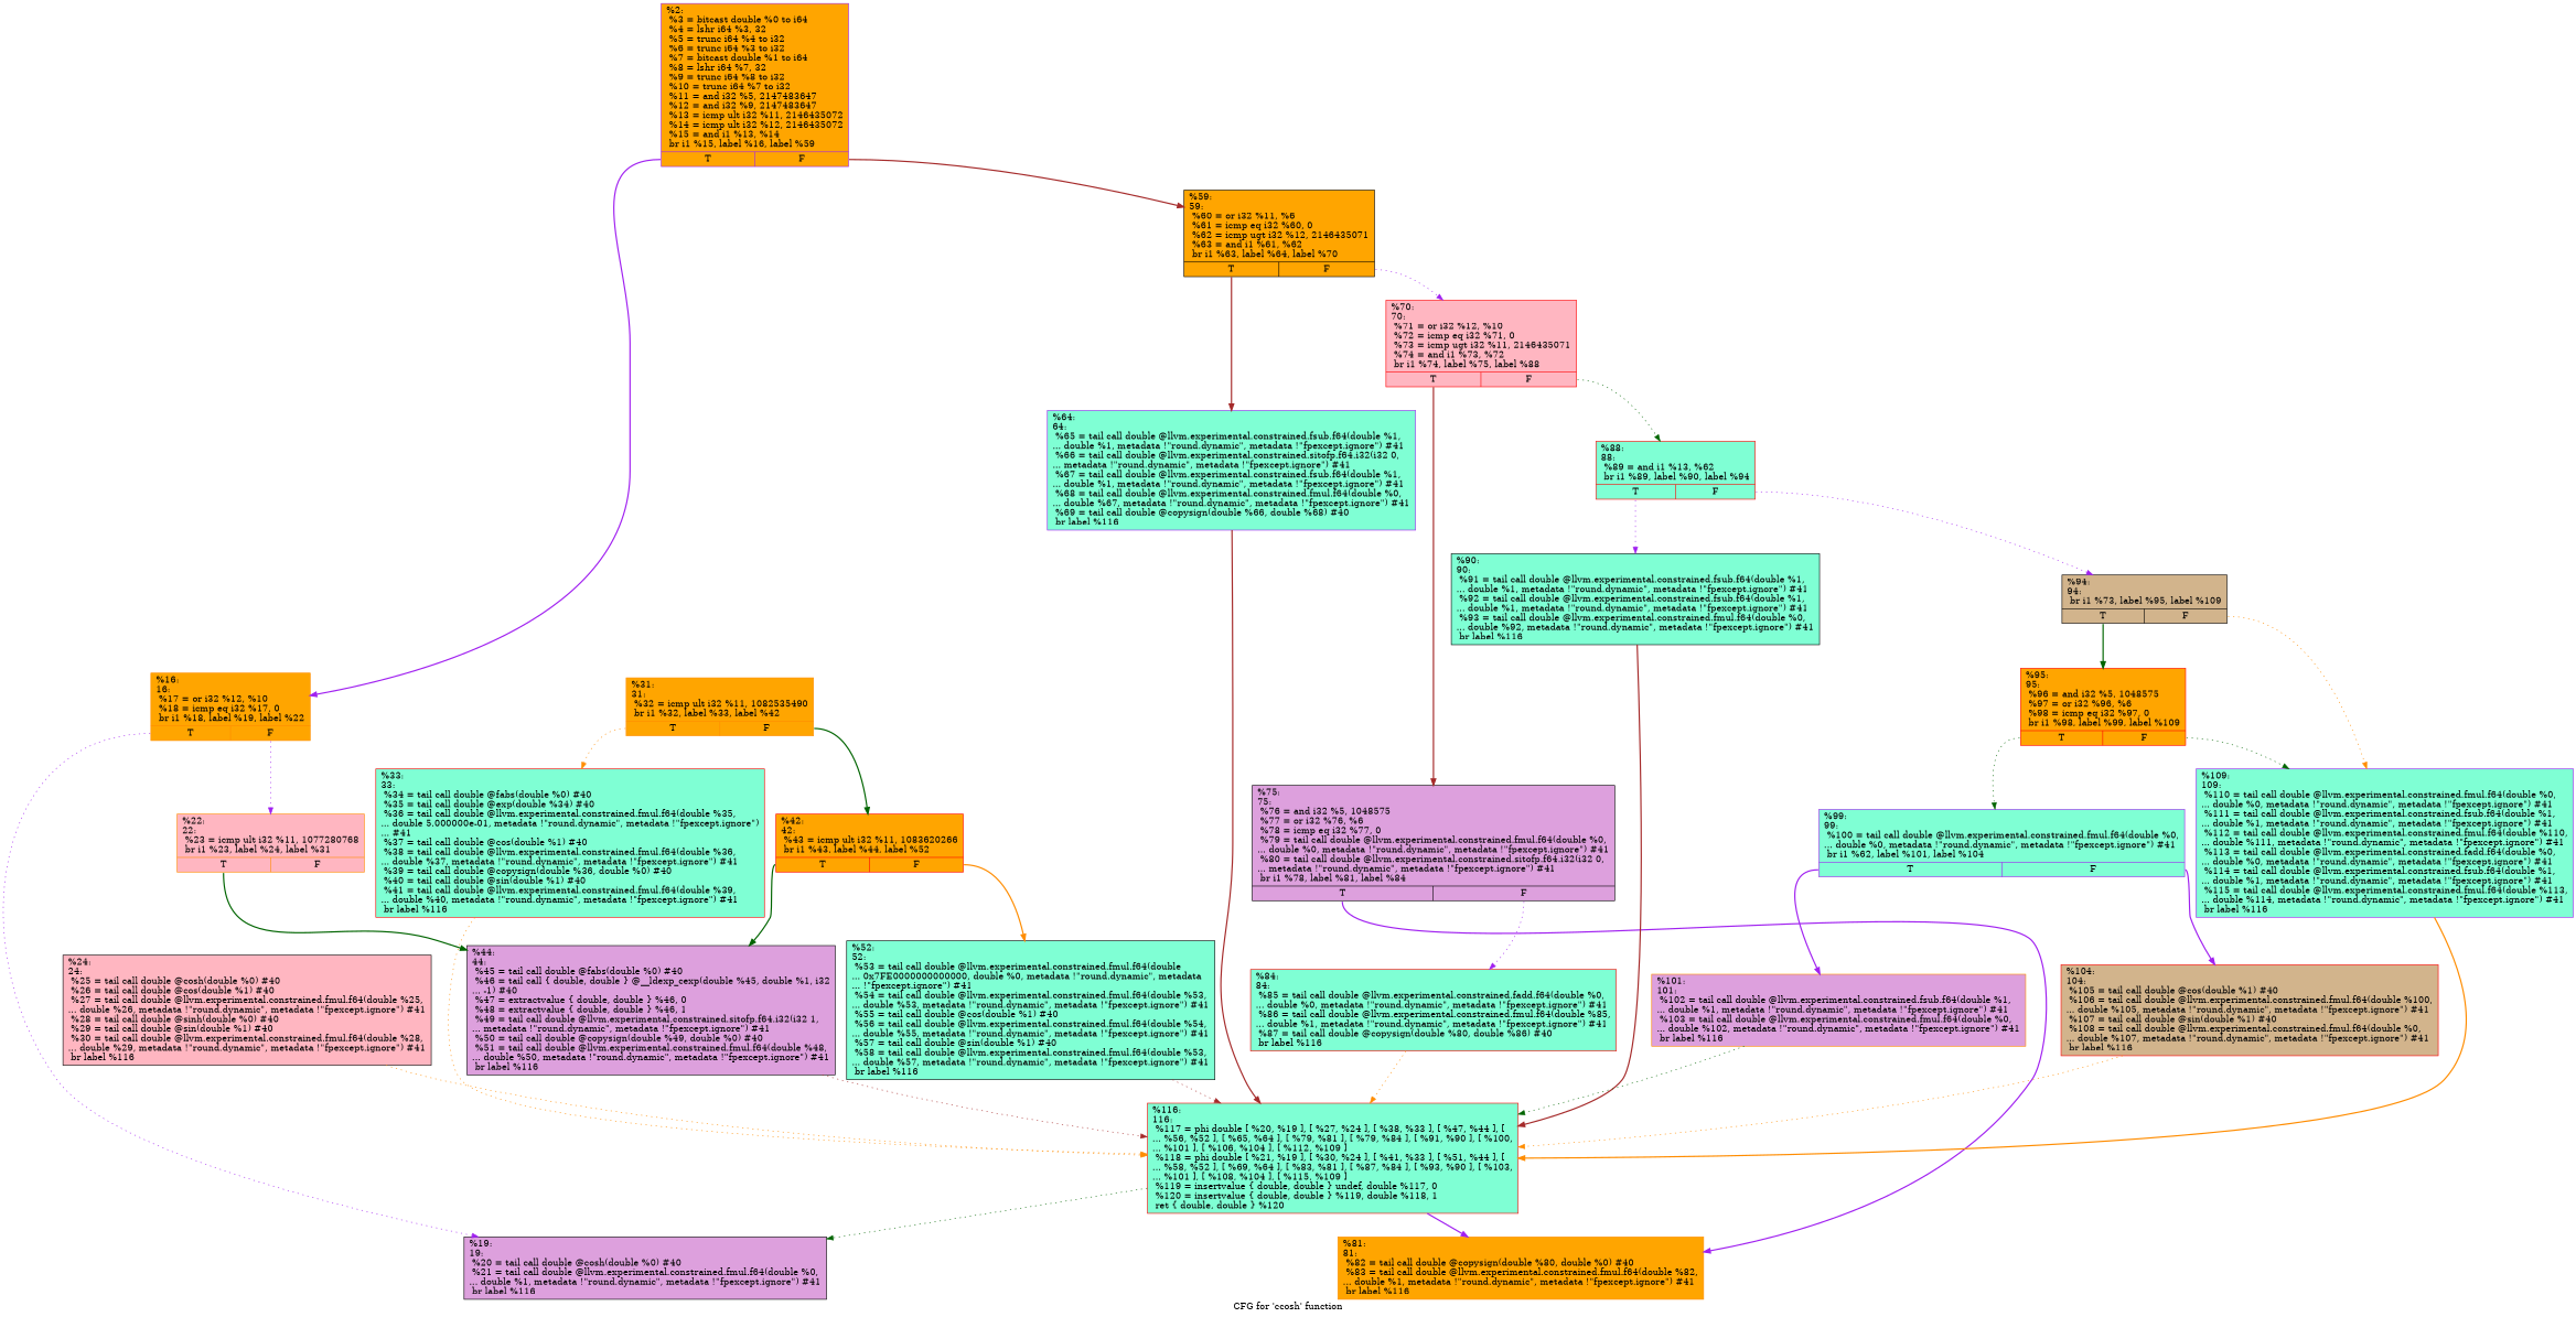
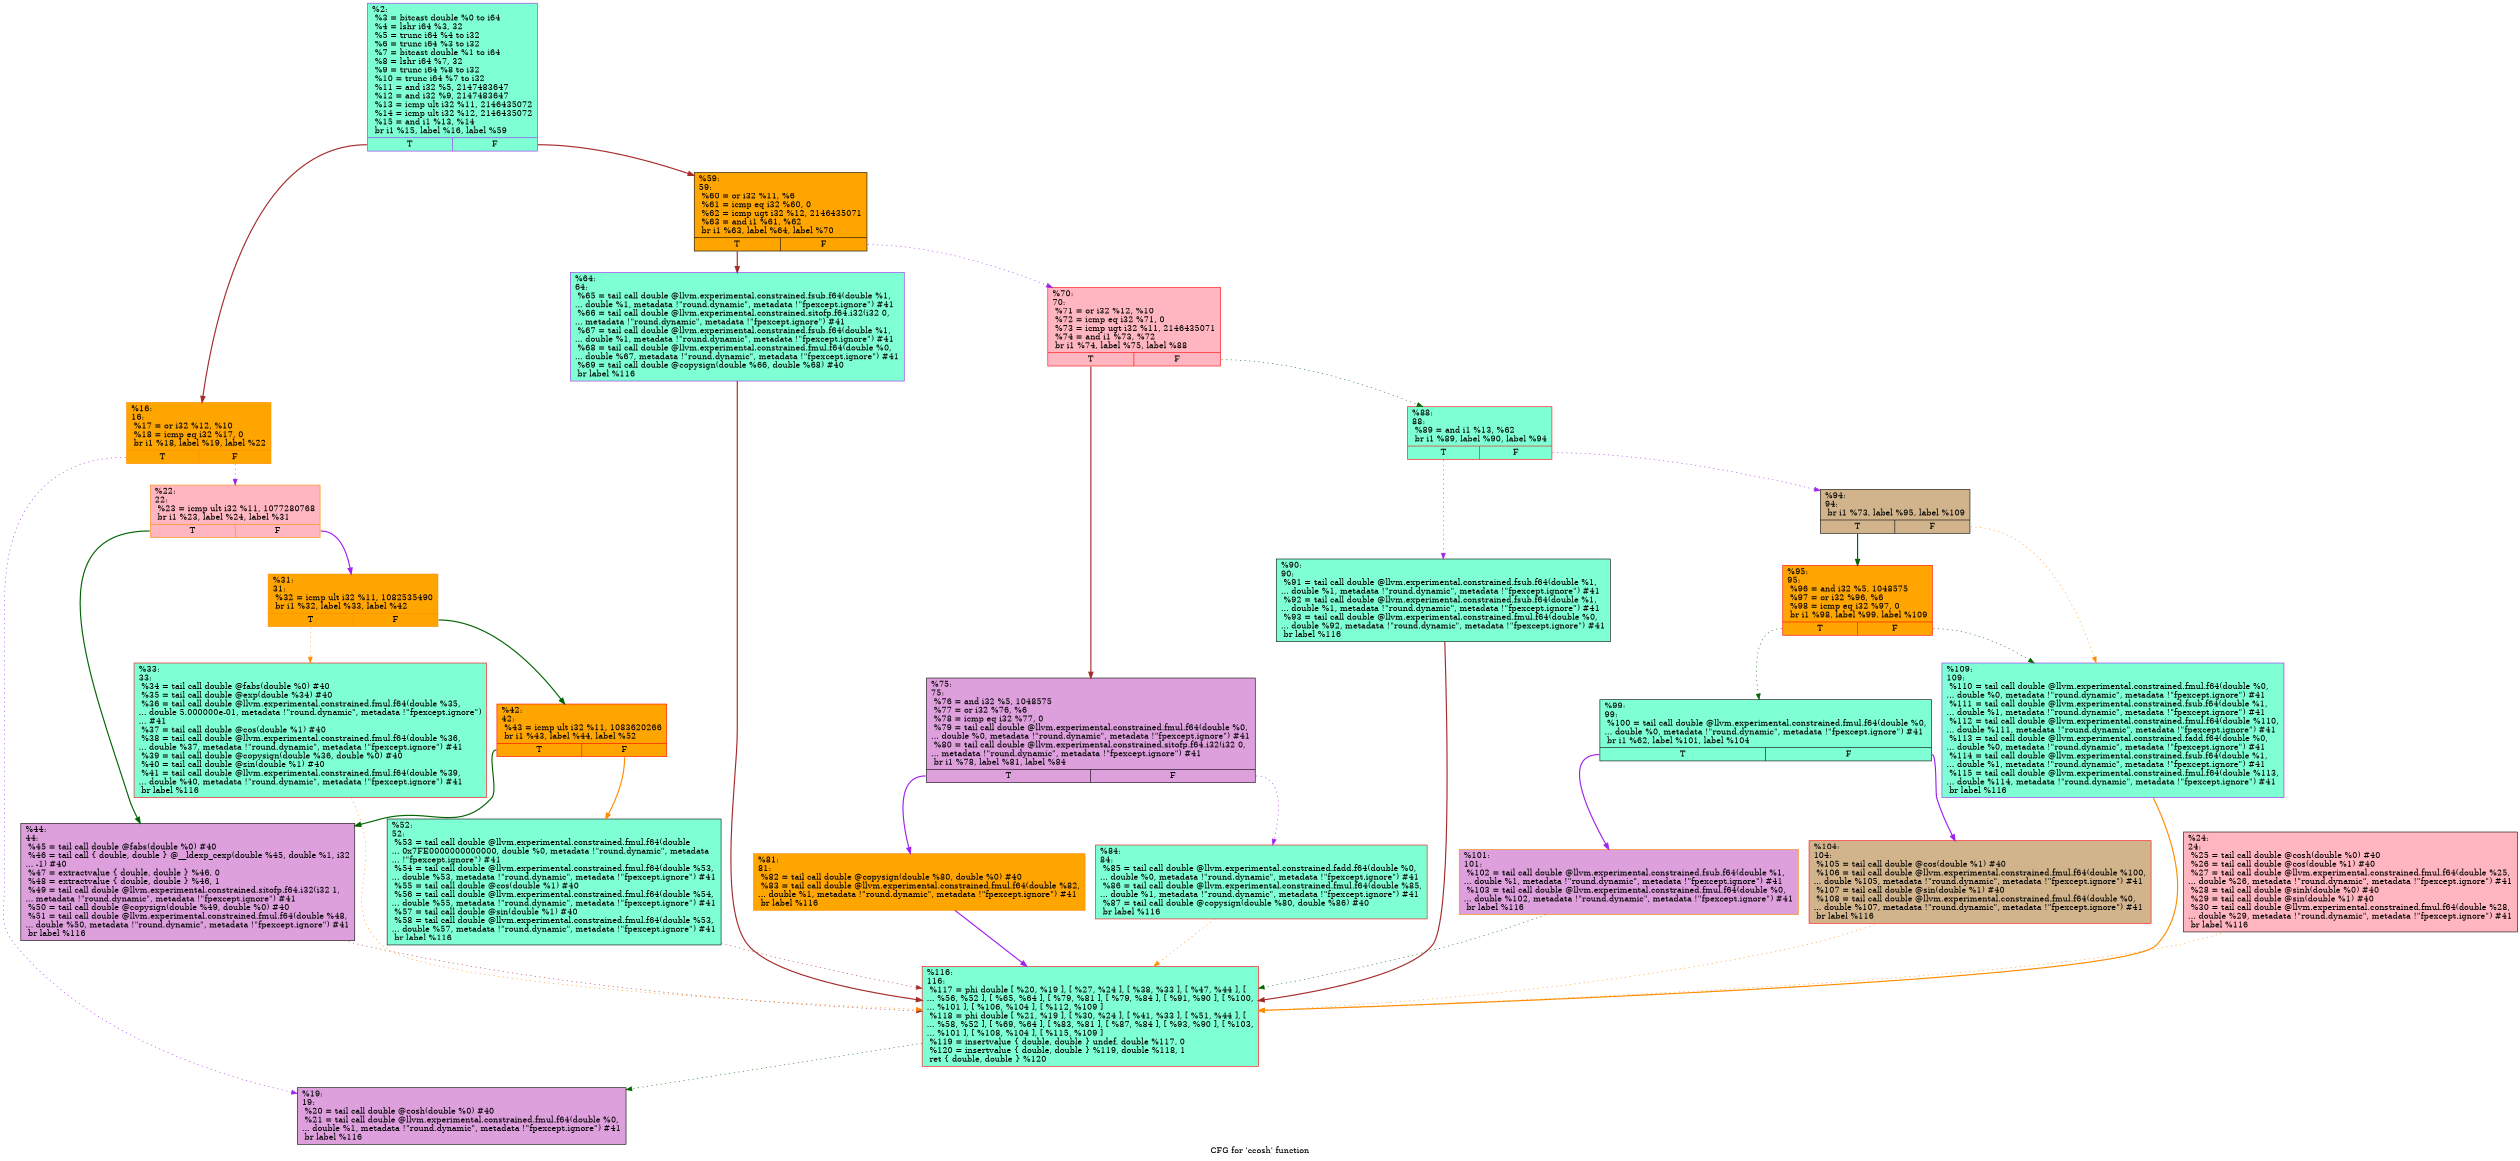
  digraph {
    label="CFG for 'ccosh' function"
    node [color=black fillcolor=aquamarine shape=record style=filled]
    edge [color=purple style=dotted]
-   n1 [color=purple fillcolor=orange label="{%2:\l  %3 = bitcast double %0 to i64\l  %4 = lshr i64 %3, 32\l  %5 = trunc i64 %4 to i32\l  %6 = trunc i64 %3 to i32\l  %7 = bitcast double %1 to i64\l  %8 = lshr i64 %7, 32\l  %9 = trunc i64 %8 to i32\l  %10 = trunc i64 %7 to i32\l  %11 = and i32 %5, 2147483647\l  %12 = and i32 %9, 2147483647\l  %13 = icmp ult i32 %11, 2146435072\l  %14 = icmp ult i32 %12, 2146435072\l  %15 = and i1 %13, %14\l  br i1 %15, label %16, label %59\l|{<s0>T|<s1>F}}"]
+   n1 [color=purple label="{%2:\l  %3 = bitcast double %0 to i64\l  %4 = lshr i64 %3, 32\l  %5 = trunc i64 %4 to i32\l  %6 = trunc i64 %3 to i32\l  %7 = bitcast double %1 to i64\l  %8 = lshr i64 %7, 32\l  %9 = trunc i64 %8 to i32\l  %10 = trunc i64 %7 to i32\l  %11 = and i32 %5, 2147483647\l  %12 = and i32 %9, 2147483647\l  %13 = icmp ult i32 %11, 2146435072\l  %14 = icmp ult i32 %12, 2146435072\l  %15 = and i1 %13, %14\l  br i1 %15, label %16, label %59\l|{<s0>T|<s1>F}}"]
    n2 [color=darkorange fillcolor=orange label="{%16:\l16:                                               \l  %17 = or i32 %12, %10\l  %18 = icmp eq i32 %17, 0\l  br i1 %18, label %19, label %22\l|{<s0>T|<s1>F}}"]
    n3 [fillcolor=orange label="{%59:\l59:                                               \l  %60 = or i32 %11, %6\l  %61 = icmp eq i32 %60, 0\l  %62 = icmp ugt i32 %12, 2146435071\l  %63 = and i1 %61, %62\l  br i1 %63, label %64, label %70\l|{<s0>T|<s1>F}}"]
    n4 [fillcolor=plum label="{%19:\l19:                                               \l  %20 = tail call double @cosh(double %0) #40\l  %21 = tail call double @llvm.experimental.constrained.fmul.f64(double %0,\l... double %1, metadata !\"round.dynamic\", metadata !\"fpexcept.ignore\") #41\l  br label %116\l}"]
    n5 [color=darkorange fillcolor=lightpink label="{%22:\l22:                                               \l  %23 = icmp ult i32 %11, 1077280768\l  br i1 %23, label %24, label %31\l|{<s0>T|<s1>F}}"]
    n6 [color=purple label="{%64:\l64:                                               \l  %65 = tail call double @llvm.experimental.constrained.fsub.f64(double %1,\l... double %1, metadata !\"round.dynamic\", metadata !\"fpexcept.ignore\") #41\l  %66 = tail call double @llvm.experimental.constrained.sitofp.f64.i32(i32 0,\l... metadata !\"round.dynamic\", metadata !\"fpexcept.ignore\") #41\l  %67 = tail call double @llvm.experimental.constrained.fsub.f64(double %1,\l... double %1, metadata !\"round.dynamic\", metadata !\"fpexcept.ignore\") #41\l  %68 = tail call double @llvm.experimental.constrained.fmul.f64(double %0,\l... double %67, metadata !\"round.dynamic\", metadata !\"fpexcept.ignore\") #41\l  %69 = tail call double @copysign(double %66, double %68) #40\l  br label %116\l}"]
    n7 [color=red fillcolor=lightpink label="{%70:\l70:                                               \l  %71 = or i32 %12, %10\l  %72 = icmp eq i32 %71, 0\l  %73 = icmp ugt i32 %11, 2146435071\l  %74 = and i1 %73, %72\l  br i1 %74, label %75, label %88\l|{<s0>T|<s1>F}}"]
    n8 [color=darkorange fillcolor=orange label="{%31:\l31:                                               \l  %32 = icmp ult i32 %11, 1082535490\l  br i1 %32, label %33, label %42\l|{<s0>T|<s1>F}}"]
    n9 [fillcolor=plum label="{%44:\l44:                                               \l  %45 = tail call double @fabs(double %0) #40\l  %46 = tail call \{ double, double \} @__ldexp_cexp(double %45, double %1, i32\l... -1) #40\l  %47 = extractvalue \{ double, double \} %46, 0\l  %48 = extractvalue \{ double, double \} %46, 1\l  %49 = tail call double @llvm.experimental.constrained.sitofp.f64.i32(i32 1,\l... metadata !\"round.dynamic\", metadata !\"fpexcept.ignore\") #41\l  %50 = tail call double @copysign(double %49, double %0) #40\l  %51 = tail call double @llvm.experimental.constrained.fmul.f64(double %48,\l... double %50, metadata !\"round.dynamic\", metadata !\"fpexcept.ignore\") #41\l  br label %116\l}"]
    n10 [color=red label="{%116:\l116:                                              \l  %117 = phi double [ %20, %19 ], [ %27, %24 ], [ %38, %33 ], [ %47, %44 ], [\l... %56, %52 ], [ %65, %64 ], [ %79, %81 ], [ %79, %84 ], [ %91, %90 ], [ %100,\l... %101 ], [ %106, %104 ], [ %112, %109 ]\l  %118 = phi double [ %21, %19 ], [ %30, %24 ], [ %41, %33 ], [ %51, %44 ], [\l... %58, %52 ], [ %69, %64 ], [ %83, %81 ], [ %87, %84 ], [ %93, %90 ], [ %103,\l... %101 ], [ %108, %104 ], [ %115, %109 ]\l  %119 = insertvalue \{ double, double \} undef, double %117, 0\l  %120 = insertvalue \{ double, double \} %119, double %118, 1\l  ret \{ double, double \} %120\l}"]
    n11 [fillcolor=plum label="{%75:\l75:                                               \l  %76 = and i32 %5, 1048575\l  %77 = or i32 %76, %6\l  %78 = icmp eq i32 %77, 0\l  %79 = tail call double @llvm.experimental.constrained.fmul.f64(double %0,\l... double %0, metadata !\"round.dynamic\", metadata !\"fpexcept.ignore\") #41\l  %80 = tail call double @llvm.experimental.constrained.sitofp.f64.i32(i32 0,\l... metadata !\"round.dynamic\", metadata !\"fpexcept.ignore\") #41\l  br i1 %78, label %81, label %84\l|{<s0>T|<s1>F}}"]
    n12 [color=red label="{%88:\l88:                                               \l  %89 = and i1 %13, %62\l  br i1 %89, label %90, label %94\l|{<s0>T|<s1>F}}"]
    n13 [fillcolor=lightpink label="{%24:\l24:                                               \l  %25 = tail call double @cosh(double %0) #40\l  %26 = tail call double @cos(double %1) #40\l  %27 = tail call double @llvm.experimental.constrained.fmul.f64(double %25,\l... double %26, metadata !\"round.dynamic\", metadata !\"fpexcept.ignore\") #41\l  %28 = tail call double @sinh(double %0) #40\l  %29 = tail call double @sin(double %1) #40\l  %30 = tail call double @llvm.experimental.constrained.fmul.f64(double %28,\l... double %29, metadata !\"round.dynamic\", metadata !\"fpexcept.ignore\") #41\l  br label %116\l}"]
    n14 [color=red label="{%33:\l33:                                               \l  %34 = tail call double @fabs(double %0) #40\l  %35 = tail call double @exp(double %34) #40\l  %36 = tail call double @llvm.experimental.constrained.fmul.f64(double %35,\l... double 5.000000e-01, metadata !\"round.dynamic\", metadata !\"fpexcept.ignore\")\l... #41\l  %37 = tail call double @cos(double %1) #40\l  %38 = tail call double @llvm.experimental.constrained.fmul.f64(double %36,\l... double %37, metadata !\"round.dynamic\", metadata !\"fpexcept.ignore\") #41\l  %39 = tail call double @copysign(double %36, double %0) #40\l  %40 = tail call double @sin(double %1) #40\l  %41 = tail call double @llvm.experimental.constrained.fmul.f64(double %39,\l... double %40, metadata !\"round.dynamic\", metadata !\"fpexcept.ignore\") #41\l  br label %116\l}"]
    n15 [color=red fillcolor=orange label="{%42:\l42:                                               \l  %43 = icmp ult i32 %11, 1083620266\l  br i1 %43, label %44, label %52\l|{<s0>T|<s1>F}}"]
    n16 [label="{%52:\l52:                                               \l  %53 = tail call double @llvm.experimental.constrained.fmul.f64(double\l... 0x7FE0000000000000, double %0, metadata !\"round.dynamic\", metadata\l... !\"fpexcept.ignore\") #41\l  %54 = tail call double @llvm.experimental.constrained.fmul.f64(double %53,\l... double %53, metadata !\"round.dynamic\", metadata !\"fpexcept.ignore\") #41\l  %55 = tail call double @cos(double %1) #40\l  %56 = tail call double @llvm.experimental.constrained.fmul.f64(double %54,\l... double %55, metadata !\"round.dynamic\", metadata !\"fpexcept.ignore\") #41\l  %57 = tail call double @sin(double %1) #40\l  %58 = tail call double @llvm.experimental.constrained.fmul.f64(double %53,\l... double %57, metadata !\"round.dynamic\", metadata !\"fpexcept.ignore\") #41\l  br label %116\l}"]
    n17 [color=darkorange fillcolor=orange label="{%81:\l81:                                               \l  %82 = tail call double @copysign(double %80, double %0) #40\l  %83 = tail call double @llvm.experimental.constrained.fmul.f64(double %82,\l... double %1, metadata !\"round.dynamic\", metadata !\"fpexcept.ignore\") #41\l  br label %116\l}"]
    n18 [color=red label="{%84:\l84:                                               \l  %85 = tail call double @llvm.experimental.constrained.fadd.f64(double %0,\l... double %0, metadata !\"round.dynamic\", metadata !\"fpexcept.ignore\") #41\l  %86 = tail call double @llvm.experimental.constrained.fmul.f64(double %85,\l... double %1, metadata !\"round.dynamic\", metadata !\"fpexcept.ignore\") #41\l  %87 = tail call double @copysign(double %80, double %86) #40\l  br label %116\l}"]
    n19 [label="{%90:\l90:                                               \l  %91 = tail call double @llvm.experimental.constrained.fsub.f64(double %1,\l... double %1, metadata !\"round.dynamic\", metadata !\"fpexcept.ignore\") #41\l  %92 = tail call double @llvm.experimental.constrained.fsub.f64(double %1,\l... double %1, metadata !\"round.dynamic\", metadata !\"fpexcept.ignore\") #41\l  %93 = tail call double @llvm.experimental.constrained.fmul.f64(double %0,\l... double %92, metadata !\"round.dynamic\", metadata !\"fpexcept.ignore\") #41\l  br label %116\l}"]
    n20 [fillcolor=tan label="{%94:\l94:                                               \l  br i1 %73, label %95, label %109\l|{<s0>T|<s1>F}}"]
    n21 [color=red fillcolor=orange label="{%95:\l95:                                               \l  %96 = and i32 %5, 1048575\l  %97 = or i32 %96, %6\l  %98 = icmp eq i32 %97, 0\l  br i1 %98, label %99, label %109\l|{<s0>T|<s1>F}}"]
    n22 [color=purple label="{%109:\l109:                                              \l  %110 = tail call double @llvm.experimental.constrained.fmul.f64(double %0,\l... double %0, metadata !\"round.dynamic\", metadata !\"fpexcept.ignore\") #41\l  %111 = tail call double @llvm.experimental.constrained.fsub.f64(double %1,\l... double %1, metadata !\"round.dynamic\", metadata !\"fpexcept.ignore\") #41\l  %112 = tail call double @llvm.experimental.constrained.fmul.f64(double %110,\l... double %111, metadata !\"round.dynamic\", metadata !\"fpexcept.ignore\") #41\l  %113 = tail call double @llvm.experimental.constrained.fadd.f64(double %0,\l... double %0, metadata !\"round.dynamic\", metadata !\"fpexcept.ignore\") #41\l  %114 = tail call double @llvm.experimental.constrained.fsub.f64(double %1,\l... double %1, metadata !\"round.dynamic\", metadata !\"fpexcept.ignore\") #41\l  %115 = tail call double @llvm.experimental.constrained.fmul.f64(double %113,\l... double %114, metadata !\"round.dynamic\", metadata !\"fpexcept.ignore\") #41\l  br label %116\l}"]
-   n23 [color=purple label="{%99:\l99:                                               \l  %100 = tail call double @llvm.experimental.constrained.fmul.f64(double %0,\l... double %0, metadata !\"round.dynamic\", metadata !\"fpexcept.ignore\") #41\l  br i1 %62, label %101, label %104\l|{<s0>T|<s1>F}}"]
+   n23 [label="{%99:\l99:                                               \l  %100 = tail call double @llvm.experimental.constrained.fmul.f64(double %0,\l... double %0, metadata !\"round.dynamic\", metadata !\"fpexcept.ignore\") #41\l  br i1 %62, label %101, label %104\l|{<s0>T|<s1>F}}"]
    n24 [color=darkorange fillcolor=plum label="{%101:\l101:                                              \l  %102 = tail call double @llvm.experimental.constrained.fsub.f64(double %1,\l... double %1, metadata !\"round.dynamic\", metadata !\"fpexcept.ignore\") #41\l  %103 = tail call double @llvm.experimental.constrained.fmul.f64(double %0,\l... double %102, metadata !\"round.dynamic\", metadata !\"fpexcept.ignore\") #41\l  br label %116\l}"]
    n25 [color=red fillcolor=tan label="{%104:\l104:                                              \l  %105 = tail call double @cos(double %1) #40\l  %106 = tail call double @llvm.experimental.constrained.fmul.f64(double %100,\l... double %105, metadata !\"round.dynamic\", metadata !\"fpexcept.ignore\") #41\l  %107 = tail call double @sin(double %1) #40\l  %108 = tail call double @llvm.experimental.constrained.fmul.f64(double %0,\l... double %107, metadata !\"round.dynamic\", metadata !\"fpexcept.ignore\") #41\l  br label %116\l}"]
-   n1 -> n2 [style=bold tailport=s0]
+   n1 -> n2 [color=brown style=bold tailport=s0]
    n1 -> n3 [color=brown style=bold tailport=s1]
    n2 -> n4 [tailport=s0]
    n2 -> n5 [tailport=s1]
    n3 -> n6 [color=brown style=bold tailport=s0]
    n3 -> n7 [tailport=s1]
+   n5 -> n8 [style=bold tailport=s1]
    n5 -> n9 [color=darkgreen style=bold tailport=s0]
    n6 -> n10 [color=brown style=bold]
    n7 -> n11 [color=brown style=bold tailport=s0]
    n7 -> n12 [color=darkgreen tailport=s1]
    n8 -> n14 [color=darkorange tailport=s0]
    n8 -> n15 [color=darkgreen style=bold tailport=s1]
    n9 -> n10 [color=brown]
    n10 -> n4 [color=darkgreen]
    n11 -> n17 [style=bold tailport=s0]
    n11 -> n18 [tailport=s1]
    n12 -> n19 [tailport=s0]
    n12 -> n20 [tailport=s1]
    n13 -> n10 [color=darkorange]
    n14 -> n10 [color=darkorange]
    n15 -> n9 [color=darkgreen style=bold tailport=s0]
    n15 -> n16 [color=darkorange style=bold tailport=s1]
    n16 -> n10 [color=brown]
-   n10 -> n17 [style=bold]
+   n17 -> n10 [style=bold]
    n18 -> n10 [color=darkorange]
    n19 -> n10 [color=brown style=bold]
    n20 -> n21 [color=darkgreen style=bold tailport=s0]
    n20 -> n22 [color=darkorange tailport=s1]
    n21 -> n22 [color=darkgreen tailport=s1]
    n21 -> n23 [color=darkgreen tailport=s0]
    n22 -> n10 [color=darkorange style=bold]
    n23 -> n24 [style=bold tailport=s0]
    n23 -> n25 [style=bold tailport=s1]
    n24 -> n10 [color=darkgreen]
    n25 -> n10 [color=darkorange]
  }
